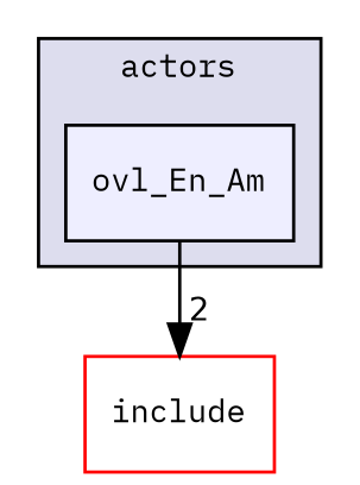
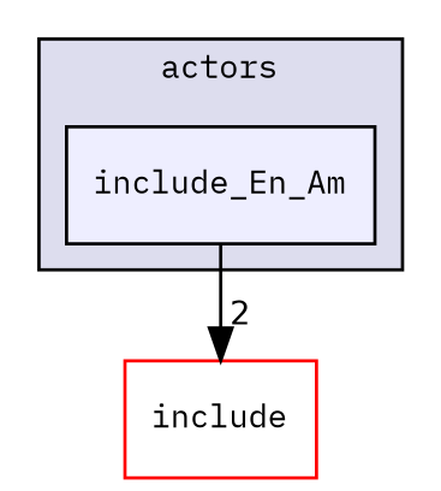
  digraph {
    compound=true
    fontname="IBM Plex Mono"
    node [fontname="IBM Plex Mono" fontsize=10 shape=box style=filled]
-   n1 [fillcolor="#eeeeff" label=ovl_En_Am pencolor=black]
+   n1 [fillcolor="#eeeeff" label=include_En_Am pencolor=black]
    n2 [color=red fillcolor=white label=include]
    subgraph cluster_1 {
      bgcolor="#ddddee"
      fontsize=10
      label=actors
      pencolor=black
      n1
    }
    n1 -> n2 [headlabel=2 labeldistance=1.5 labelfontname=Helvetica labelfontsize=10 fontname="IBM Plex Mono"]
  }
